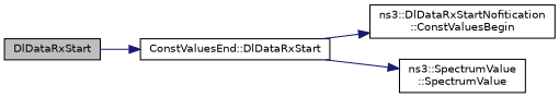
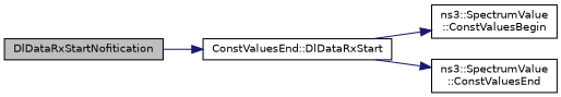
  digraph {
    rankdir=LR
    node [color=black fillcolor=white fontname=Helvetica fontsize=10 shape=record style=filled]
    edge [color=midnightblue fontname=Helvetica fontsize=10 labelfontname=Helvetica labelfontsize=10 style=solid]
-   n1 [fillcolor=grey75 fontcolor=black height=0.2 label=DlDataRxStart width=0.4]
+   n1 [fillcolor=grey75 fontcolor=black height=0.2 label=DlDataRxStartNofitication width=0.4]
    n2 [height=0.2 label="ConstValuesEnd::DlDataRxStart" width=0.4]
-   n3 [height=0.2 label="ns3::DlDataRxStartNofitication\l::ConstValuesBegin" width=0.4]
-   n4 [height=0.2 label="ns3::SpectrumValue\l::SpectrumValue" width=0.4]
+   n3 [height=0.2 label="ns3::SpectrumValue\l::ConstValuesBegin" width=0.4]
+   n4 [height=0.2 label="ns3::SpectrumValue\l::ConstValuesEnd" width=0.4]
    n1 -> n2
    n2 -> n3
    n2 -> n4
  }
